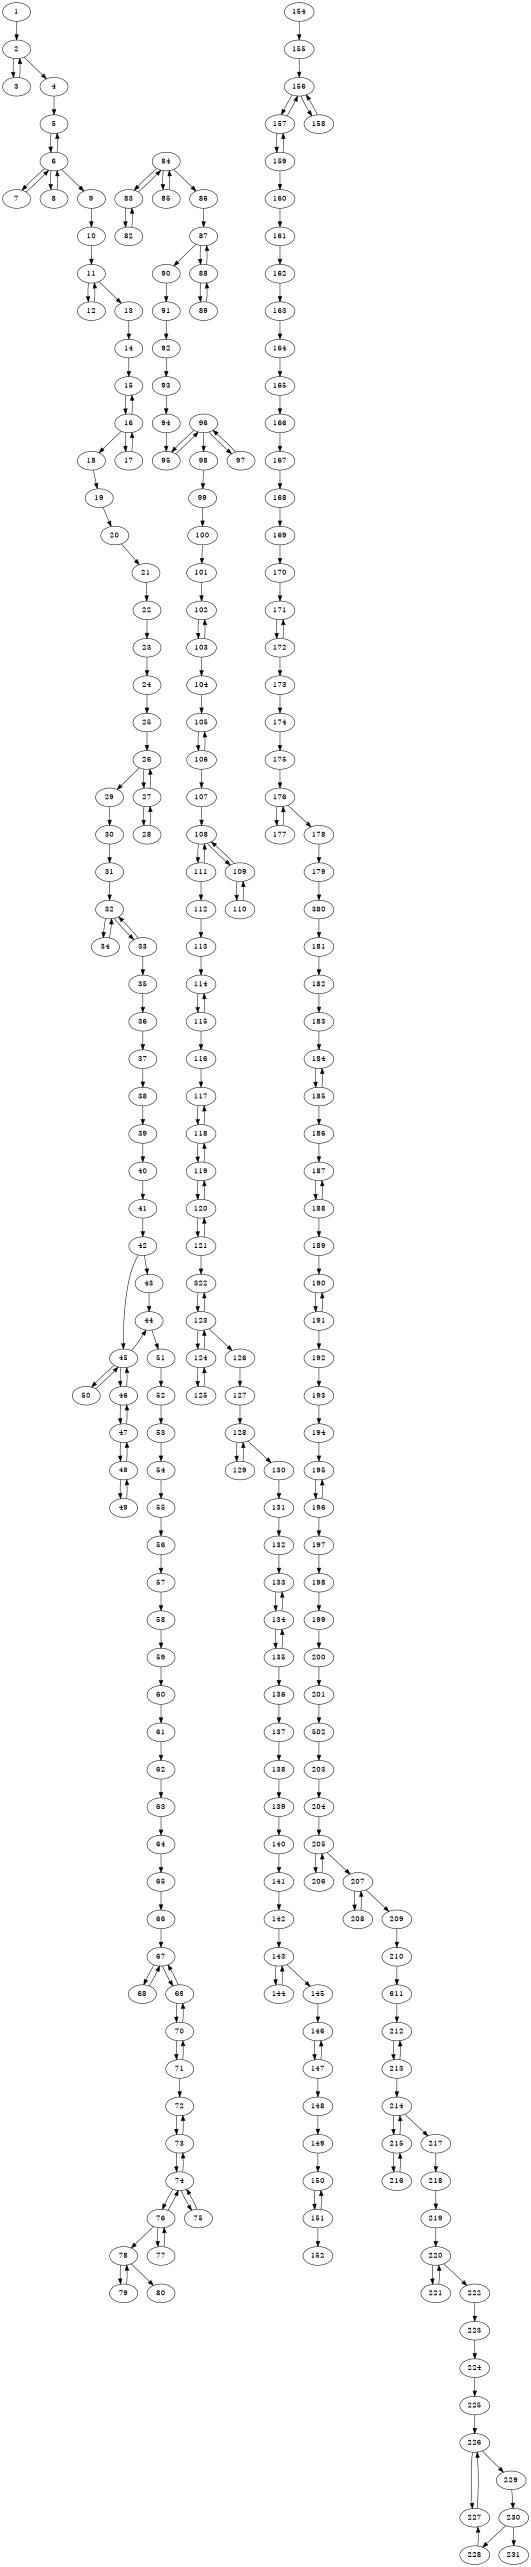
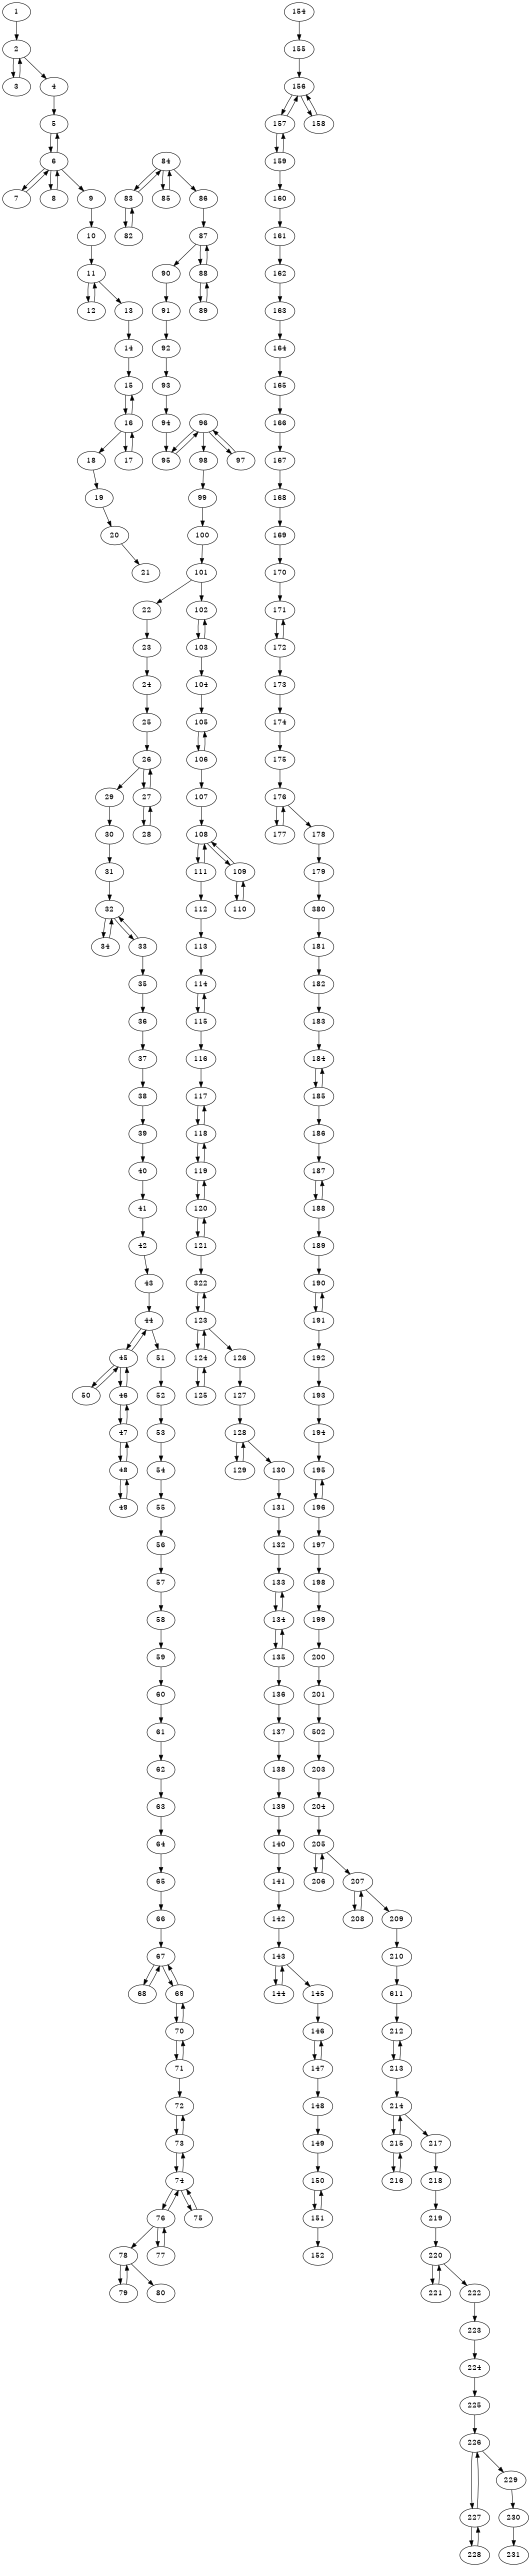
  digraph {
    fontname="DejaVu Serif"
    node [fontname="DejaVu Serif" isInSuperVertex=False parent=6]
    edge [fontname="DejaVu Serif"]
    1 [parent=-1]
    2 [isInSuperVertex=True parent=1]
    3 [isInSuperVertex=True parent=2]
    4 [parent=2]
    5 [isInSuperVertex=True parent=4]
    6 [isInSuperVertex=True parent=5]
    7
    8
    9
    10 [parent=9]
    11 [isInSuperVertex=True parent=10]
    12 [isInSuperVertex=True parent=11]
    13 [parent=11]
    14 [parent=13]
    15 [isInSuperVertex=True parent=14]
    16 [isInSuperVertex=True parent=15]
    17 [parent=16]
    18 [parent=16]
    19 [parent=18]
    20 [parent=19]
    21 [parent=20]
    22 [parent=21]
    23 [parent=22]
    24 [parent=23]
    25 [parent=24]
    26 [parent=25]
    27 [isInSuperVertex=True parent=26]
    29 [parent=26]
    28 [isInSuperVertex=True parent=27]
    30 [parent=29]
    31 [parent=30]
    32 [isInSuperVertex=True parent=31]
    33 [isInSuperVertex=True parent=32]
    34 [parent=32]
    35 [parent=33]
    36 [parent=35]
    37 [parent=36]
    38 [parent=37]
    39 [parent=38]
    40 [parent=39]
    41 [parent=40]
    42 [parent=41]
    43 [parent=42]
    44 [parent=43]
    45 [isInSuperVertex=True parent=44]
    51 [parent=44]
    46 [isInSuperVertex=True parent=45]
    50 [parent=45]
    52 [parent=51]
    47 [isInSuperVertex=True parent=46]
    53 [parent=52]
    48 [isInSuperVertex=True parent=47]
    49 [parent=48]
    54 [parent=53]
    55 [parent=54]
    56 [parent=55]
    57 [parent=56]
    58 [parent=57]
    59 [parent=58]
    60 [parent=59]
    61 [parent=60]
    62 [parent=61]
    63 [parent=62]
    64 [parent=63]
    65 [parent=64]
    66 [parent=65]
    67 [isInSuperVertex=True parent=66]
    68 [isInSuperVertex=True parent=67]
    69 [isInSuperVertex=True parent=67]
    70 [isInSuperVertex=True parent=69]
    71 [parent=70]
    72 [isInSuperVertex=True parent=71]
    73 [isInSuperVertex=True parent=72]
    74 [isInSuperVertex=True parent=73]
    75 [isInSuperVertex=True parent=74]
    76 [isInSuperVertex=True parent=74]
    77 [isInSuperVertex=True parent=76]
    78 [isInSuperVertex=True parent=76]
    79 [isInSuperVertex=True parent=78]
    80 [parent=78]
    82 [parent=81]
    83 [isInSuperVertex=True parent=82]
    84 [isInSuperVertex=True parent=83]
    85 [parent=84]
    86 [parent=84]
    87 [isInSuperVertex=True parent=86]
    88 [isInSuperVertex=True parent=87]
    90 [parent=87]
    89 [parent=88]
    91 [parent=90]
    92 [parent=91]
    93 [parent=92]
    94 [parent=93]
    95 [parent=94]
    96 [isInSuperVertex=True parent=95]
    97 [isInSuperVertex=True parent=96]
    98 [parent=96]
    99 [parent=98]
    100 [parent=99]
    101 [parent=100]
    102 [isInSuperVertex=True parent=101]
    103 [isInSuperVertex=True parent=102]
    104 [parent=103]
    105 [isInSuperVertex=True parent=104]
    106 [isInSuperVertex=True parent=105]
    107 [parent=106]
    108 [isInSuperVertex=True parent=107]
    109 [isInSuperVertex=True parent=108]
    111 [parent=108]
    110 [parent=109]
    112 [parent=111]
    113 [parent=112]
    114 [isInSuperVertex=True parent=113]
    115 [isInSuperVertex=True parent=114]
    116 [parent=115]
    117 [parent=116]
    118 [isInSuperVertex=True parent=117]
    119 [isInSuperVertex=True parent=118]
    120 [isInSuperVertex=True parent=119]
    121 [isInSuperVertex=True parent=120]
    n121 [label=322 parent=121]
    123 [isInSuperVertex=True parent=122]
    124 [isInSuperVertex=True parent=123]
    126 [parent=123]
    125 [parent=124]
    127 [parent=126]
    128 [isInSuperVertex=True parent=127]
    129 [isInSuperVertex=True parent=128]
    130 [parent=128]
    131 [parent=130]
    132 [parent=131]
    133 [parent=132]
    134 [isInSuperVertex=True parent=133]
    135 [isInSuperVertex=True parent=134]
    136 [parent=135]
    137 [parent=136]
    138 [parent=137]
    139 [parent=138]
    140 [parent=139]
    141 [parent=140]
    142 [parent=141]
    143 [isInSuperVertex=True parent=142]
    144 [isInSuperVertex=True parent=143]
    145 [parent=143]
    146 [isInSuperVertex=True parent=145]
    147 [isInSuperVertex=True parent=146]
    148 [parent=147]
    149 [parent=148]
    150 [isInSuperVertex=True parent=149]
    151 [isInSuperVertex=True parent=150]
    152 [parent=151]
    154 [parent=153]
    155 [parent=154]
    156 [isInSuperVertex=True parent=155]
    157 [isInSuperVertex=True parent=156]
    158 [parent=156]
    159 [parent=157]
    160 [parent=159]
    161 [parent=160]
    162 [parent=161]
    163 [parent=162]
    164 [parent=163]
    165 [parent=164]
    166 [parent=165]
    167 [parent=166]
    168 [parent=167]
    169 [parent=168]
    170 [parent=169]
    171 [isInSuperVertex=True parent=170]
    172 [isInSuperVertex=True parent=171]
    173 [parent=172]
    174 [parent=173]
    175 [parent=174]
    176 [isInSuperVertex=True parent=175]
    177 [isInSuperVertex=True parent=176]
    178 [parent=176]
    179 [parent=178]
    n178 [label=380 parent=179]
    181 [parent=180]
    182 [parent=181]
    183 [parent=182]
    184 [isInSuperVertex=True parent=183]
    185 [isInSuperVertex=True parent=184]
    186 [parent=185]
    187 [isInSuperVertex=True parent=186]
    188 [isInSuperVertex=True parent=187]
    189 [parent=188]
    190 [isInSuperVertex=True parent=189]
    191 [isInSuperVertex=True parent=190]
    192 [parent=191]
    193 [parent=192]
    194 [parent=193]
    195 [isInSuperVertex=True parent=194]
    196 [isInSuperVertex=True parent=195]
    197 [parent=196]
    198 [parent=197]
    199 [parent=198]
    200 [parent=199]
    201 [parent=200]
    n200 [label=502 parent=201]
    203 [parent=202]
    204 [parent=203]
    205 [isInSuperVertex=True parent=204]
    206 [isInSuperVertex=True parent=205]
    207 [isInSuperVertex=True parent=205]
    208 [isInSuperVertex=True parent=207]
    209 [parent=207]
    210 [parent=209]
    n209 [label=611 parent=210]
    212 [isInSuperVertex=True parent=211]
    213 [isInSuperVertex=True parent=212]
    214 [isInSuperVertex=True parent=213]
    215 [isInSuperVertex=True parent=214]
    217 [parent=214]
    216 [parent=215]
    218 [parent=217]
    219 [parent=218]
    220 [isInSuperVertex=True parent=219]
    221 [isInSuperVertex=True parent=220]
    222 [parent=220]
    223 [parent=222]
    224 [parent=223]
    225 [parent=224]
    226 [isInSuperVertex=True parent=225]
    227 [isInSuperVertex=True parent=226]
    229 [parent=226]
    228 [parent=227]
    230 [parent=229]
    231 [parent=230]
    1 -> 2
    2 -> 3
    2 -> 4
    3 -> 2
    4 -> 5
    5 -> 6
    6 -> 5
    6 -> 7
    6 -> 8
    6 -> 9
    7 -> 6
    8 -> 6
    9 -> 10
    10 -> 11
    11 -> 12
    11 -> 13
    12 -> 11
    13 -> 14
    14 -> 15
    15 -> 16
    16 -> 15
    16 -> 17
    16 -> 18
    17 -> 16
    18 -> 19
    19 -> 20
    20 -> 21
-   21 -> 22
+   101 -> 22
    22 -> 23
    23 -> 24
    24 -> 25
    25 -> 26
    26 -> 27
    26 -> 29
    27 -> 26
    27 -> 28
    29 -> 30
    28 -> 27
    30 -> 31
    31 -> 32
    32 -> 33
    32 -> 34
    33 -> 32
    33 -> 35
    34 -> 32
    35 -> 36
    36 -> 37
    37 -> 38
    38 -> 39
    39 -> 40
    40 -> 41
    41 -> 42
    42 -> 43
    43 -> 44
-   42 -> 45
+   44 -> 45
    44 -> 51
    45 -> 44
    45 -> 46
    45 -> 50
    51 -> 52
    46 -> 45
    46 -> 47
    50 -> 45
    52 -> 53
    47 -> 46
    47 -> 48
    53 -> 54
    48 -> 47
    48 -> 49
    49 -> 48
    54 -> 55
    55 -> 56
    56 -> 57
    57 -> 58
    58 -> 59
    59 -> 60
    60 -> 61
    61 -> 62
    62 -> 63
    63 -> 64
    64 -> 65
    65 -> 66
    66 -> 67
    67 -> 68
    67 -> 69
    68 -> 67
    69 -> 67
    69 -> 70
    70 -> 69
    70 -> 71
    71 -> 70
    71 -> 72
    72 -> 73
    73 -> 72
    73 -> 74
    74 -> 73
    74 -> 75
    74 -> 76
    75 -> 74
    76 -> 74
    76 -> 77
    76 -> 78
    77 -> 76
    78 -> 79
    78 -> 80
    79 -> 78
    82 -> 83
    83 -> 82
    83 -> 84
    84 -> 83
    84 -> 85
    84 -> 86
    85 -> 84
    86 -> 87
    87 -> 88
    87 -> 90
    88 -> 87
    88 -> 89
    90 -> 91
    89 -> 88
    91 -> 92
    92 -> 93
    93 -> 94
    94 -> 95
    95 -> 96
    96 -> 95
    96 -> 97
    96 -> 98
    97 -> 96
    98 -> 99
    99 -> 100
    100 -> 101
    101 -> 102
    102 -> 103
    103 -> 102
    103 -> 104
    104 -> 105
    105 -> 106
    106 -> 105
    106 -> 107
    107 -> 108
    108 -> 109
    108 -> 111
    109 -> 108
    109 -> 110
    111 -> 108
    111 -> 112
    110 -> 109
    112 -> 113
    113 -> 114
    114 -> 115
    115 -> 114
    115 -> 116
    116 -> 117
    117 -> 118
    118 -> 117
    118 -> 119
    119 -> 118
    119 -> 120
    120 -> 119
    120 -> 121
    121 -> 120
    121 -> n121
    n121 -> 123
    123 -> n121
    123 -> 124
    123 -> 126
    124 -> 123
    124 -> 125
    126 -> 127
    125 -> 124
    127 -> 128
    128 -> 129
    128 -> 130
    129 -> 128
    130 -> 131
    131 -> 132
    132 -> 133
    133 -> 134
    134 -> 133
    134 -> 135
    135 -> 134
    135 -> 136
    136 -> 137
    137 -> 138
    138 -> 139
    139 -> 140
    140 -> 141
    141 -> 142
    142 -> 143
    143 -> 144
    143 -> 145
    144 -> 143
    145 -> 146
    146 -> 147
    147 -> 146
    147 -> 148
    148 -> 149
    149 -> 150
    150 -> 151
    151 -> 150
    151 -> 152
    154 -> 155
    155 -> 156
    156 -> 157
    156 -> 158
    157 -> 156
    157 -> 159
    158 -> 156
    159 -> 157
    159 -> 160
    160 -> 161
    161 -> 162
    162 -> 163
    163 -> 164
    164 -> 165
    165 -> 166
    166 -> 167
    167 -> 168
    168 -> 169
    169 -> 170
    170 -> 171
    171 -> 172
    172 -> 171
    172 -> 173
    173 -> 174
    174 -> 175
    175 -> 176
    176 -> 177
    176 -> 178
    177 -> 176
    178 -> 179
    179 -> n178
    n178 -> 181
    181 -> 182
    182 -> 183
    183 -> 184
    184 -> 185
    185 -> 184
    185 -> 186
    186 -> 187
    187 -> 188
    188 -> 187
    188 -> 189
    189 -> 190
    190 -> 191
    191 -> 190
    191 -> 192
    192 -> 193
    193 -> 194
    194 -> 195
    195 -> 196
    196 -> 195
    196 -> 197
    197 -> 198
    198 -> 199
    199 -> 200
    200 -> 201
    201 -> n200
    n200 -> 203
    203 -> 204
    204 -> 205
    205 -> 206
    205 -> 207
    206 -> 205
    207 -> 208
    207 -> 209
    208 -> 207
    209 -> 210
    210 -> n209
    n209 -> 212
    212 -> 213
    213 -> 212
    213 -> 214
    214 -> 215
    214 -> 217
    215 -> 214
    215 -> 216
    217 -> 218
    216 -> 215
    218 -> 219
    219 -> 220
    220 -> 221
    220 -> 222
    221 -> 220
    222 -> 223
    223 -> 224
    224 -> 225
    225 -> 226
    226 -> 227
    226 -> 229
    227 -> 226
-   230 -> 228
+   227 -> 228
    229 -> 230
    228 -> 227
    230 -> 231
  }
